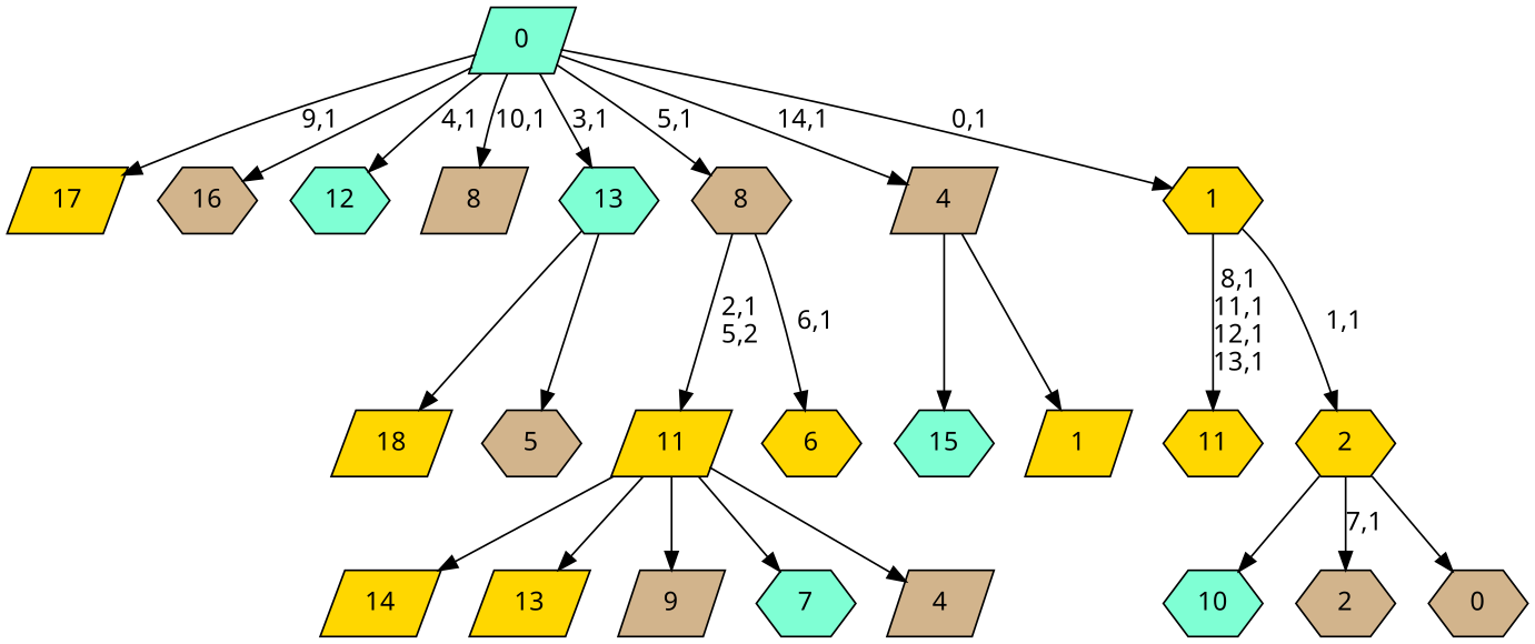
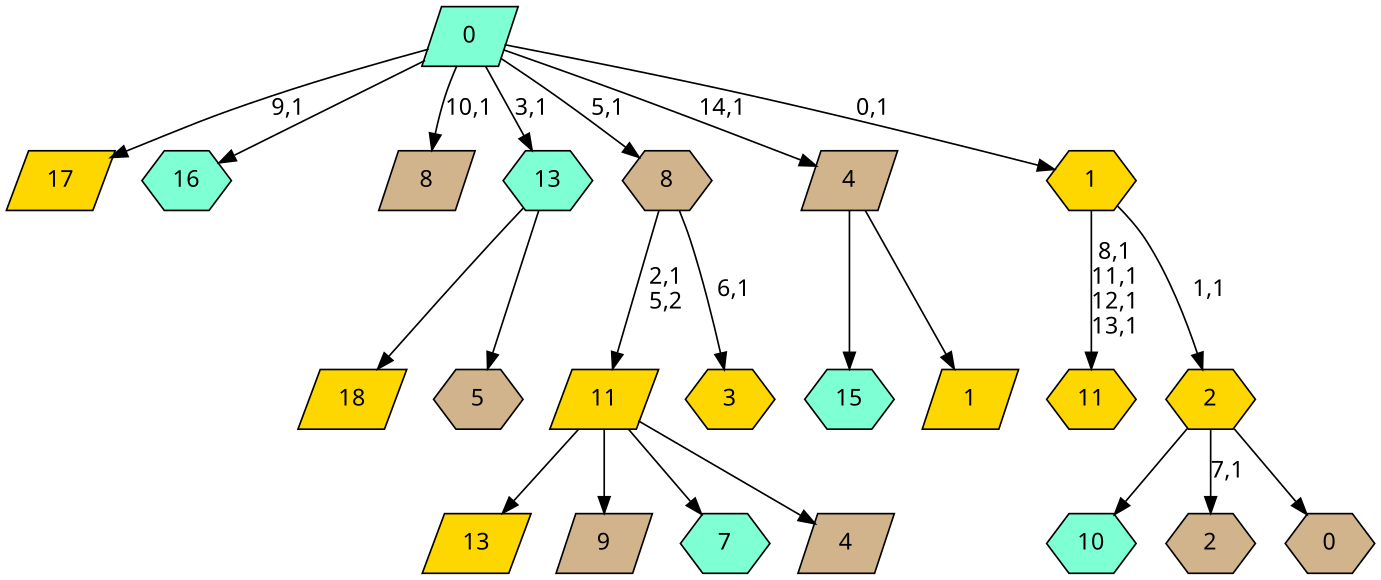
  digraph {
    fontname="Noto Sans"
    node [fillcolor=gold fontname="Noto Sans" shape=hexagon style=filled]
    edge [fontname="Noto Sans"]
    n1 [label=18 shape=parallelogram]
    n2 [label=17 shape=parallelogram]
-   n3 [fillcolor=tan label=16]
+   n3 [fillcolor=aquamarine label=16]
    n4 [fillcolor=aquamarine label=15]
-   n5 [label=14 shape=parallelogram]
    n6 [label=13 shape=parallelogram]
-   n7 [fillcolor=aquamarine label=12]
    n8 [label=11]
    n9 [fillcolor=aquamarine label=10]
    n10 [fillcolor=tan label=9 shape=parallelogram]
    n11 [fillcolor=tan label=8 shape=parallelogram]
    n12 [fillcolor=aquamarine label=7]
    n13 [fillcolor=tan label=5]
    13 [fillcolor=aquamarine]
    n15 [fillcolor=tan label=4 shape=parallelogram]
    11 [shape=parallelogram]
-   n17 [label=6]
+   n17 [label=3]
    8 [fillcolor=tan]
    n19 [fillcolor=tan label=2]
    n20 [label=1 shape=parallelogram]
    4 [fillcolor=tan shape=parallelogram]
    n22 [fillcolor=tan label=0]
    2
    1
    0 [fillcolor=aquamarine shape=parallelogram]
    13 -> n1
    13 -> n13
-   11 -> n5
    11 -> n6
    11 -> n10
    11 -> n12
    11 -> n15
    8 -> 11 [label="2,1\n5,2"]
    8 -> n17 [label="6,1"]
    4 -> n4
    4 -> n20
    2 -> n9
    2 -> n19 [label="7,1"]
    2 -> n22
    1 -> n8 [label="8,1\n11,1\n12,1\n13,1"]
    1 -> 2 [label="1,1"]
    0 -> n2 [label="9,1"]
    0 -> n3
-   0 -> n7 [label="4,1"]
    0 -> n11 [label="10,1"]
    0 -> 13 [label="3,1"]
    0 -> 8 [label="5,1"]
    0 -> 4 [label="14,1"]
    0 -> 1 [label="0,1"]
  }
